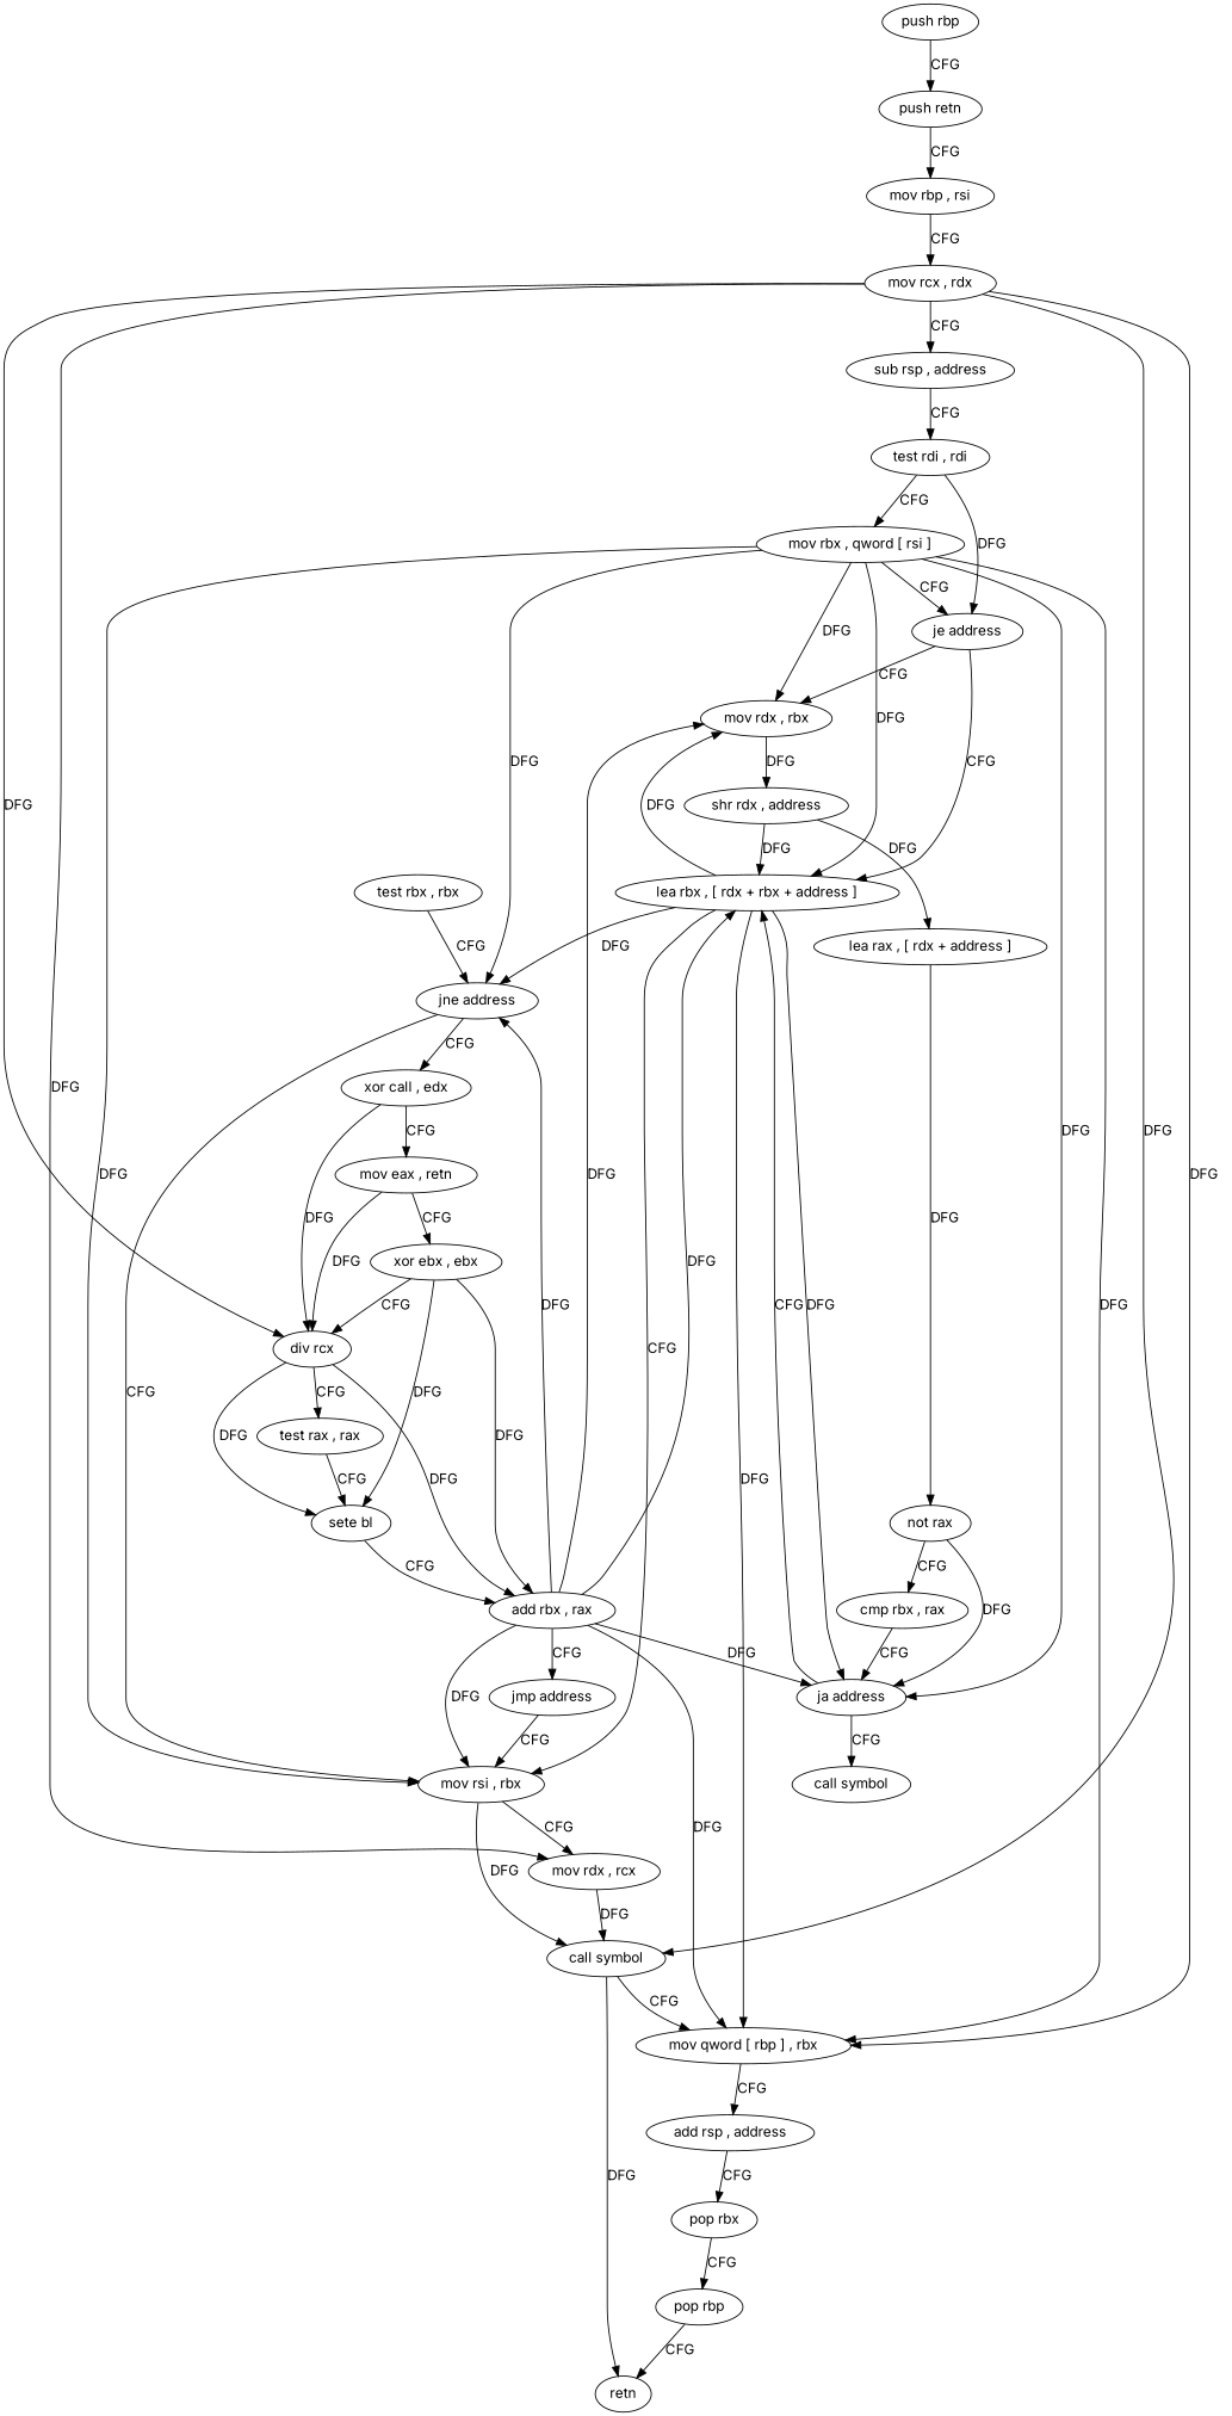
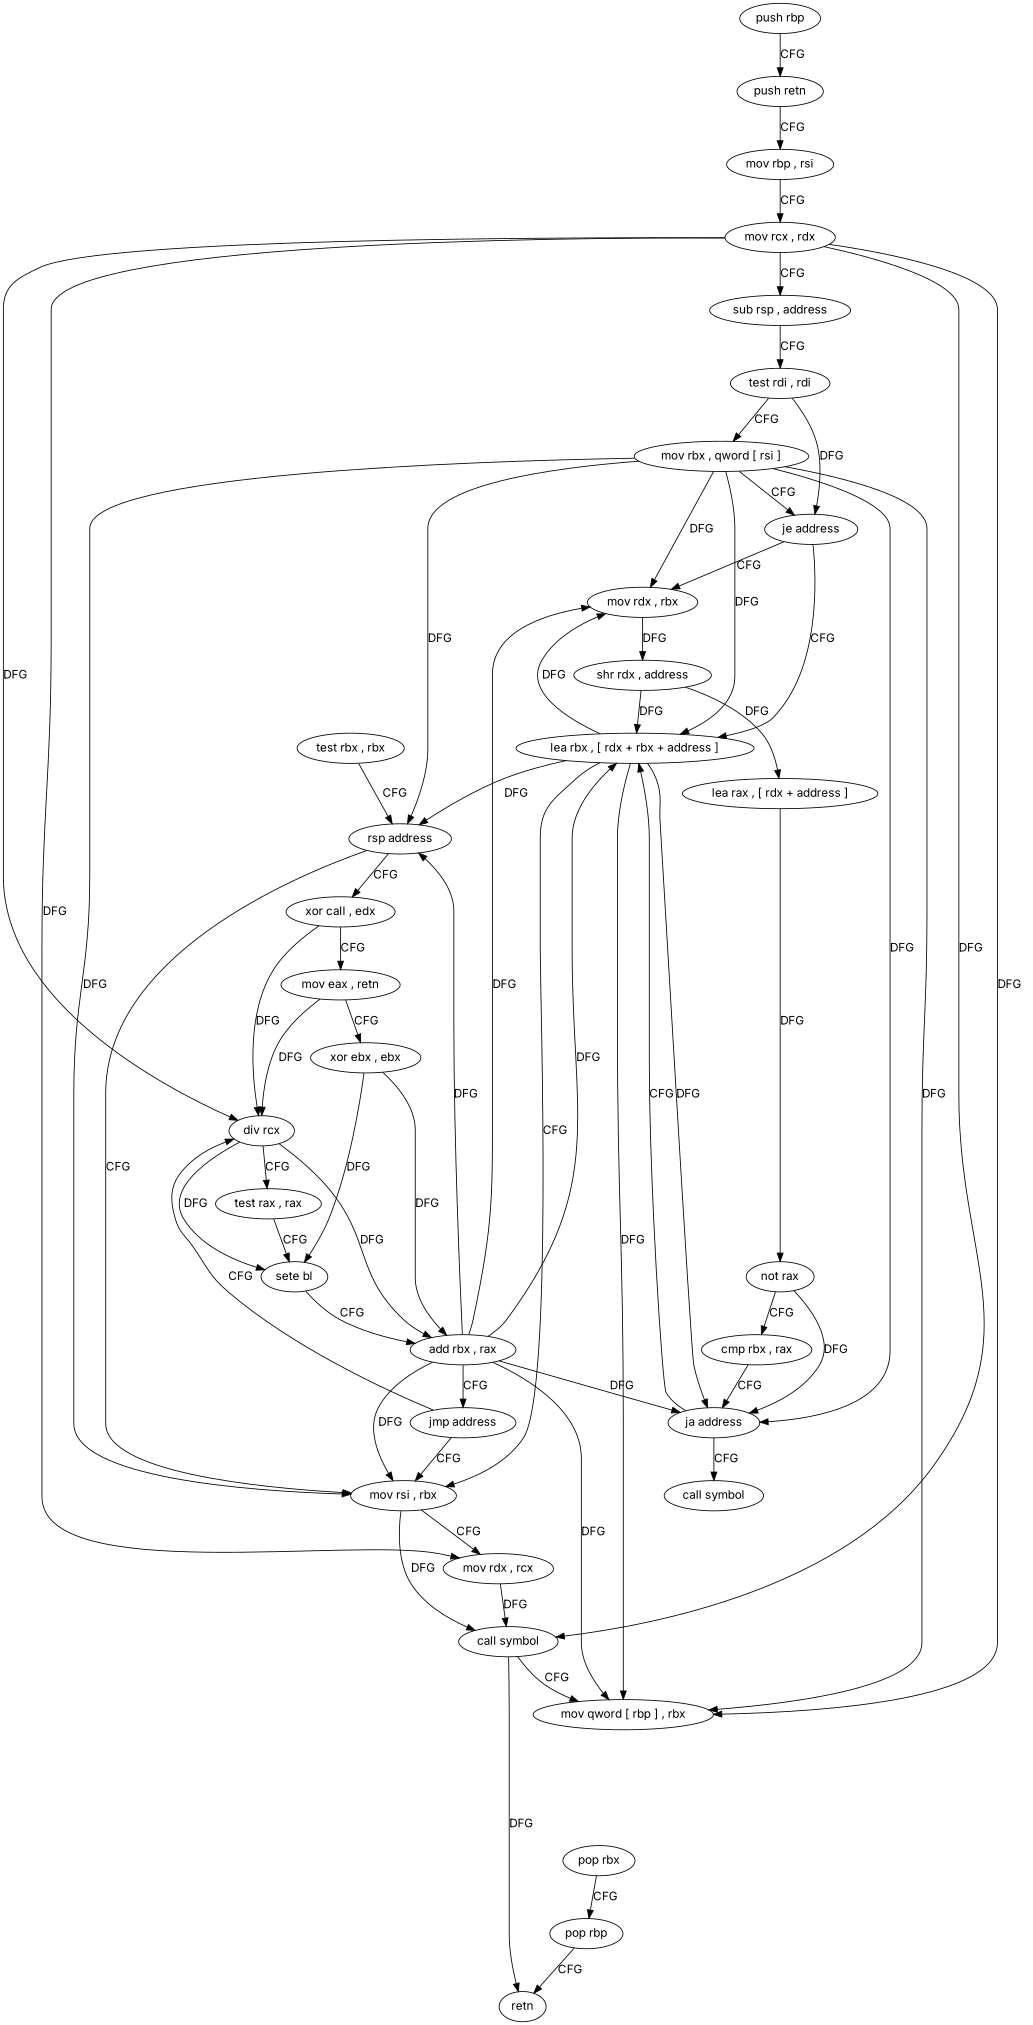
  digraph {
    fontname=Inter
    node [fontname=Inter]
    edge [fontname=Inter]
    n1 [label="push rbp"]
    n2 [label="push retn"]
    n3 [label="mov rbp , rsi"]
    n4 [label="mov rcx , rdx"]
    n5 [label="mov qword [ rbp ] , rbx"]
    n6 [label="sub rsp , address"]
    n7 [label="mov rdx , rcx"]
    n8 [label="call symbol"]
    n9 [label="div rcx"]
-   n10 [label="add rsp , address"]
    n11 [label="test rdi , rdi"]
    n12 [label=retn]
    n13 [label="sete bl"]
    n14 [label="add rbx , rax"]
    n15 [label="test rax , rax"]
    n16 [label="mov rbx , qword [ rsi ]"]
    n17 [label="je address"]
    n18 [label="mov rdx , rbx"]
-   n19 [label="jne address"]
+   n19 [label="rsp address"]
    n20 [label="mov rsi , rbx"]
    n21 [label="ja address"]
    n22 [label="lea rbx , [ rdx + rbx + address ]"]
    n23 [label="shr rdx , address"]
    n24 [label="xor call , edx"]
    n25 [label="call symbol"]
    n26 [label="test rbx , rbx"]
    n27 [label="lea rax , [ rdx + address ]"]
    n28 [label="mov eax , retn"]
    n29 [label="xor ebx , ebx"]
    n30 [label="not rax"]
    n31 [label="cmp rbx , rax"]
    n32 [label="pop rbx"]
    n33 [label="pop rbp"]
    n34 [label="jmp address"]
    n1 -> n2 [label=CFG]
    n2 -> n3 [label=CFG]
    n3 -> n4 [label=CFG]
    n4 -> n5 [label=DFG]
    n4 -> n6 [label=CFG]
    n4 -> n7 [label=DFG]
    n4 -> n8 [label=DFG]
    n4 -> n9 [label=DFG]
-   n5 -> n10 [label=CFG]
    n6 -> n11 [label=CFG]
    n7 -> n8 [label=DFG]
    n8 -> n5 [label=CFG]
    n8 -> n12 [label=DFG]
    n9 -> n13 [label=DFG]
    n9 -> n14 [label=DFG]
    n9 -> n15 [label=CFG]
-   n10 -> n32 [label=CFG]
    n11 -> n16 [label=CFG]
    n11 -> n17 [label=DFG]
    n13 -> n14 [label=CFG]
    n14 -> n5 [label=DFG]
    n14 -> n18 [label=DFG]
    n14 -> n19 [label=DFG]
    n14 -> n20 [label=DFG]
    n14 -> n21 [label=DFG]
    n14 -> n22 [label=DFG]
    n14 -> n34 [label=CFG]
    n15 -> n13 [label=CFG]
    n16 -> n5 [label=DFG]
    n16 -> n17 [label=CFG]
    n16 -> n18 [label=DFG]
    n16 -> n19 [label=DFG]
    n16 -> n20 [label=DFG]
    n16 -> n21 [label=DFG]
    n16 -> n22 [label=DFG]
    n17 -> n18 [label=CFG]
    n17 -> n22 [label=CFG]
    n18 -> n23 [label=DFG]
    n19 -> n20 [label=CFG]
    n19 -> n24 [label=CFG]
    n20 -> n7 [label=CFG]
    n20 -> n8 [label=DFG]
    n21 -> n22 [label=CFG]
    n21 -> n25 [label=CFG]
    n22 -> n5 [label=DFG]
    n22 -> n18 [label=DFG]
    n22 -> n19 [label=DFG]
    n22 -> n20 [label=CFG]
    n22 -> n21 [label=DFG]
    n23 -> n22 [label=DFG]
    n23 -> n27 [label=DFG]
    n24 -> n9 [label=DFG]
    n24 -> n28 [label=CFG]
    n26 -> n19 [label=CFG]
    n27 -> n30 [label=DFG]
    n28 -> n9 [label=DFG]
    n28 -> n29 [label=CFG]
-   n29 -> n9 [label=CFG]
+   n34 -> n9 [label=CFG]
    n29 -> n13 [label=DFG]
    n29 -> n14 [label=DFG]
    n30 -> n21 [label=DFG]
    n30 -> n31 [label=CFG]
    n31 -> n21 [label=CFG]
    n32 -> n33 [label=CFG]
    n33 -> n12 [label=CFG]
    n34 -> n20 [label=CFG]
  }
